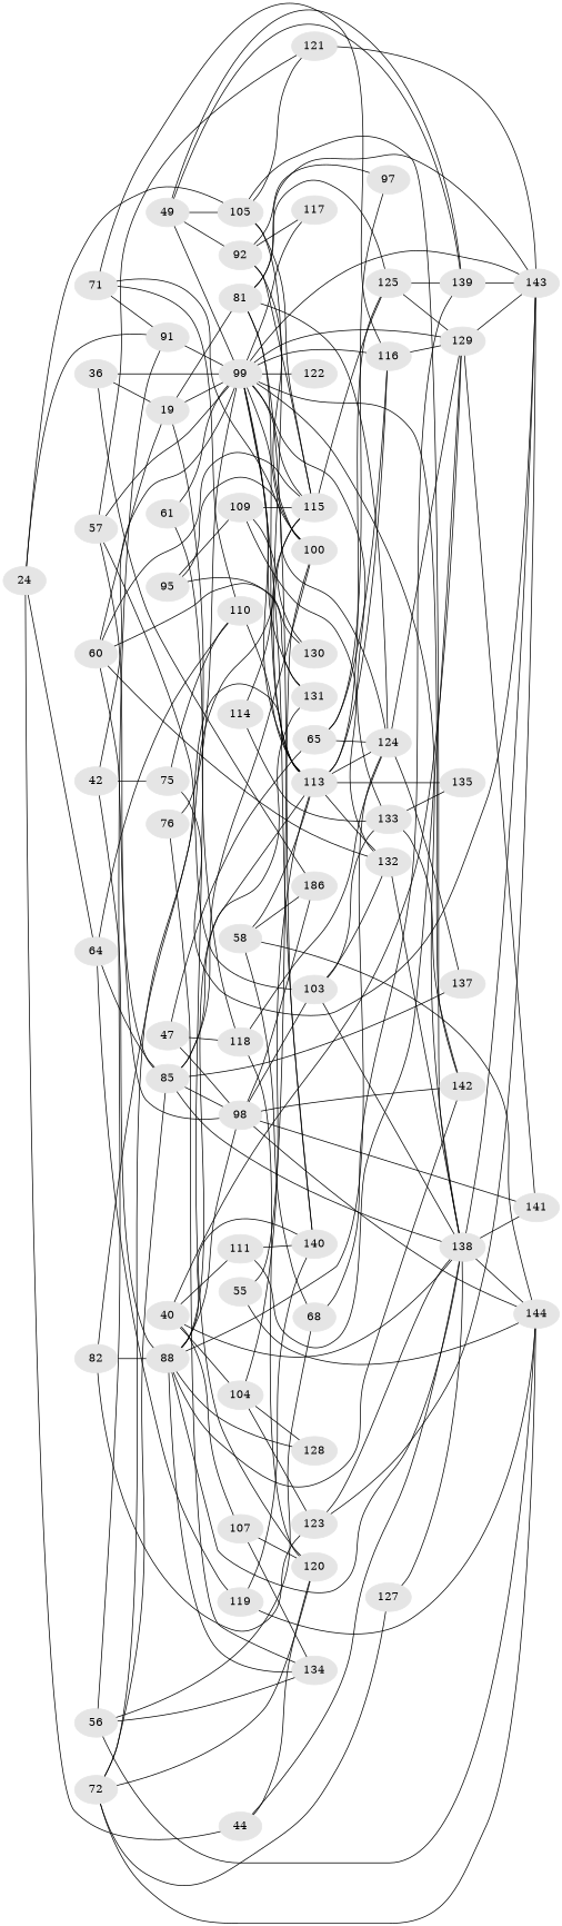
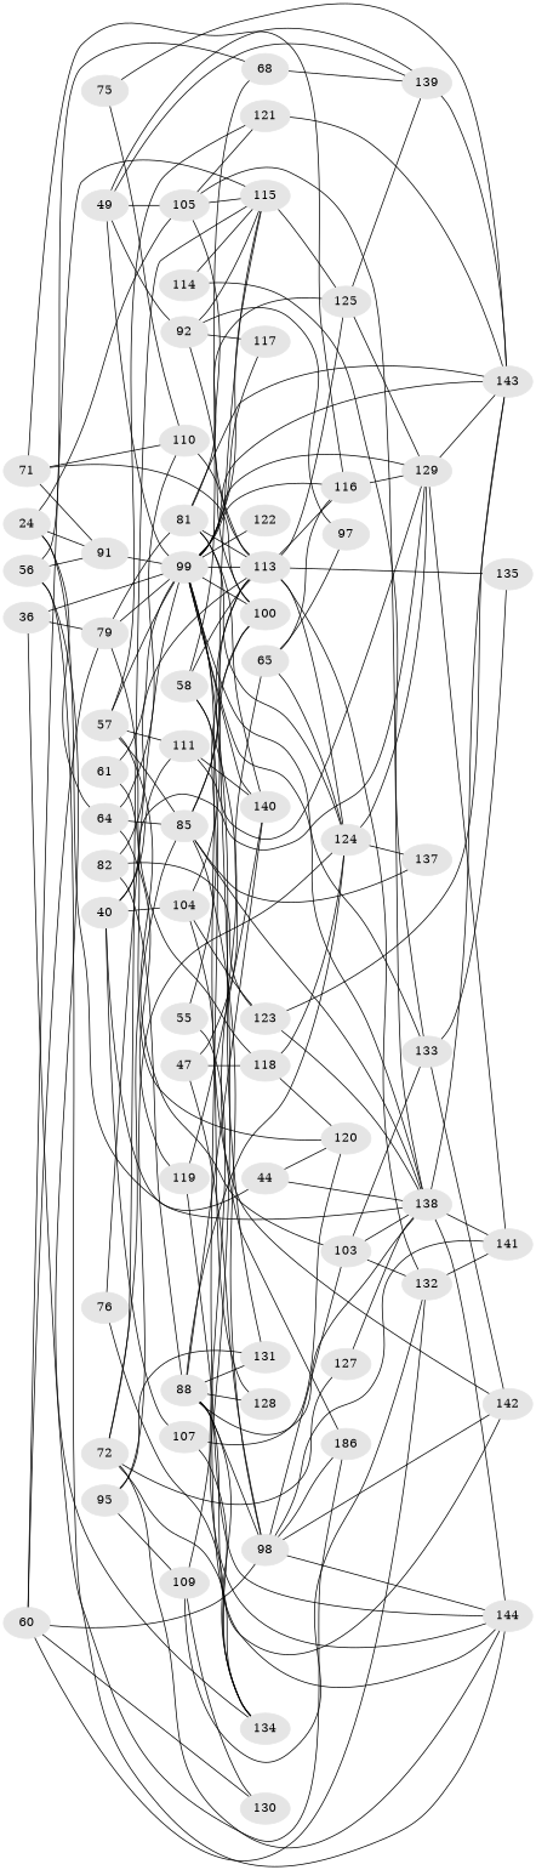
  graph {
    rankdir=LR
    node [color=gray90 style=filled]
    24
    44
    64
    91
    105 [super="+7"]
    138 [super="+108+43+136"]
    120
    110 [super="+30"]
    85 [super="+54"]
    119 [super="+39"]
    99 [super="+63+87+83+86"]
    121
    113 [super="+62+80"]
    115 [super="+93"]
    36 [super="+29"]
-   79 [label=19]
+   79
    n17 [label=186]
    118
    81 [super="+4+41"]
    129 [super="+67+27"]
    100 [super="+3"]
    116 [super="+69"]
    143 [super="+126+51"]
    140
    131
    142 [super="+101"]
    117
    122
    133
    40
    104
    107
    111 [super="+53"]
    123 [super="+112"]
    128
    134
    141
    144 [super="+66+90"]
-   42
    75
    88 [super="+84"]
    98 [super="+33+38"]
    124 [super="+50"]
    65 [super="+10+18"]
    97
    47
    103 [super="+22+96"]
    49
    92
    139 [super="+94"]
    55
    56
    68
    137
    57
    132 [super="+37"]
    58 [super="+23"]
    125 [super="+89"]
    135
    60 [super="+15"]
    130
    61
    71
    72
    127
    76
    82
    95
    109
    114
    24 -- 44
    24 -- 64
    24 -- 91
    24 -- 105
    44 -- 138
    44 -- 120
    64 -- 110
    64 -- 85
    64 -- 119
    91 -- 99
    105 -- 138
    105 -- 121
    105 -- 113 [weight=2]
    105 -- 115
    138 -- 143
    138 -- 141
    138 -- 144 [weight=3]
    110 -- 113
    85 -- 138
    85 -- 113
    85 -- 100
    85 -- 98
    85 -- 137
    119 -- 140
    119 -- 144 [weight=2]
    99 -- 138
    99 -- 113 [weight=6]
    99 -- 115 [weight=2]
    99 -- 129 [weight=2]
    99 -- 100
    99 -- 116 [weight=3]
    99 -- 143 [weight=2]
    99 -- 140 [weight=2]
    99 -- 131
    99 -- 142 [weight=3]
    99 -- 117
    99 -- 122 [weight=4]
    99 -- 133
    121 -- 143
    113 -- 116
    113 -- 124 [weight=2]
    113 -- 132
    113 -- 125 [weight=2]
    113 -- 135 [weight=2]
    115 -- 125
    36 -- 99 [weight=4]
    36 -- 79
    36 -- n17
    79 -- 99
    79 -- 118
    79 -- 81
    118 -- 120
    118 -- 124
    81 -- 113
    81 -- 143
    81 -- 140
    81 -- 124 [weight=2]
    81 -- 125
    129 -- 143
    129 -- 141
    116 -- 129
    133 -- 142
    133 -- 135
    40 -- 138
    40 -- 129
    40 -- 104
    40 -- 107
    40 -- 111
    104 -- 113
    104 -- 123
    104 -- 128
    107 -- 120
    107 -- 134
    111 -- 129
    111 -- 140
    123 -- 138
    123 -- 143
-   42 -- 99
-   42 -- 75
-   42 -- 88
    75 -- 110
    75 -- 143
    88 -- 138
    88 -- 140
    88 -- 131
    88 -- 142
    88 -- 128
    88 -- 134
    88 -- 98 [weight=2]
    88 -- 124
    98 -- n17 [weight=2]
    98 -- 142 [weight=3]
    98 -- 141 [weight=2]
    98 -- 144 [weight=2]
    98 -- 103 [weight=2]
    124 -- 129
    124 -- 137
    65 -- 116 [weight=2]
    65 -- 124
    65 -- 97
    47 -- 118
    47 -- 98
    47 -- 65
    103 -- 138
    103 -- 133
    103 -- 132
    49 -- 105
    49 -- 99
    49 -- 92
    49 -- 139
    49 -- 139
    92 -- 115
    92 -- 100
    92 -- 117
    92 -- 97
    139 -- 143 [weight=2]
    55 -- 100
    55 -- 144
    56 -- 91
    56 -- 134
    56 -- 144
    56 -- 68
    68 -- 139
    57 -- 85
    57 -- 99
    57 -- 121
+   57 -- 111
    57 -- 103
-   132 -- 138
+   132 -- 141
    58 -- 113
    58 -- n17
    58 -- 144
    58 -- 68
    125 -- 129 [weight=2]
    125 -- 139 [weight=3]
    60 -- 115
    60 -- 79
    60 -- 98
    60 -- 132
    60 -- 130
    61 -- 120
    61 -- 99
    71 -- 91
    71 -- 110
    71 -- 100
    71 -- 116
-   72 -- 120
+   72 -- 134
    72 -- 85
    72 -- 115
    72 -- 144
    72 -- 127
    127 -- 138
    76 -- 99
    76 -- 134
    82 -- 113 [weight=2]
    82 -- 123 [weight=2]
    82 -- 88 [weight=2]
    95 -- 131
    95 -- 124
    95 -- 109
    109 -- 115
    109 -- 132
    109 -- 130
    114 -- 115
    114 -- 133
  }
